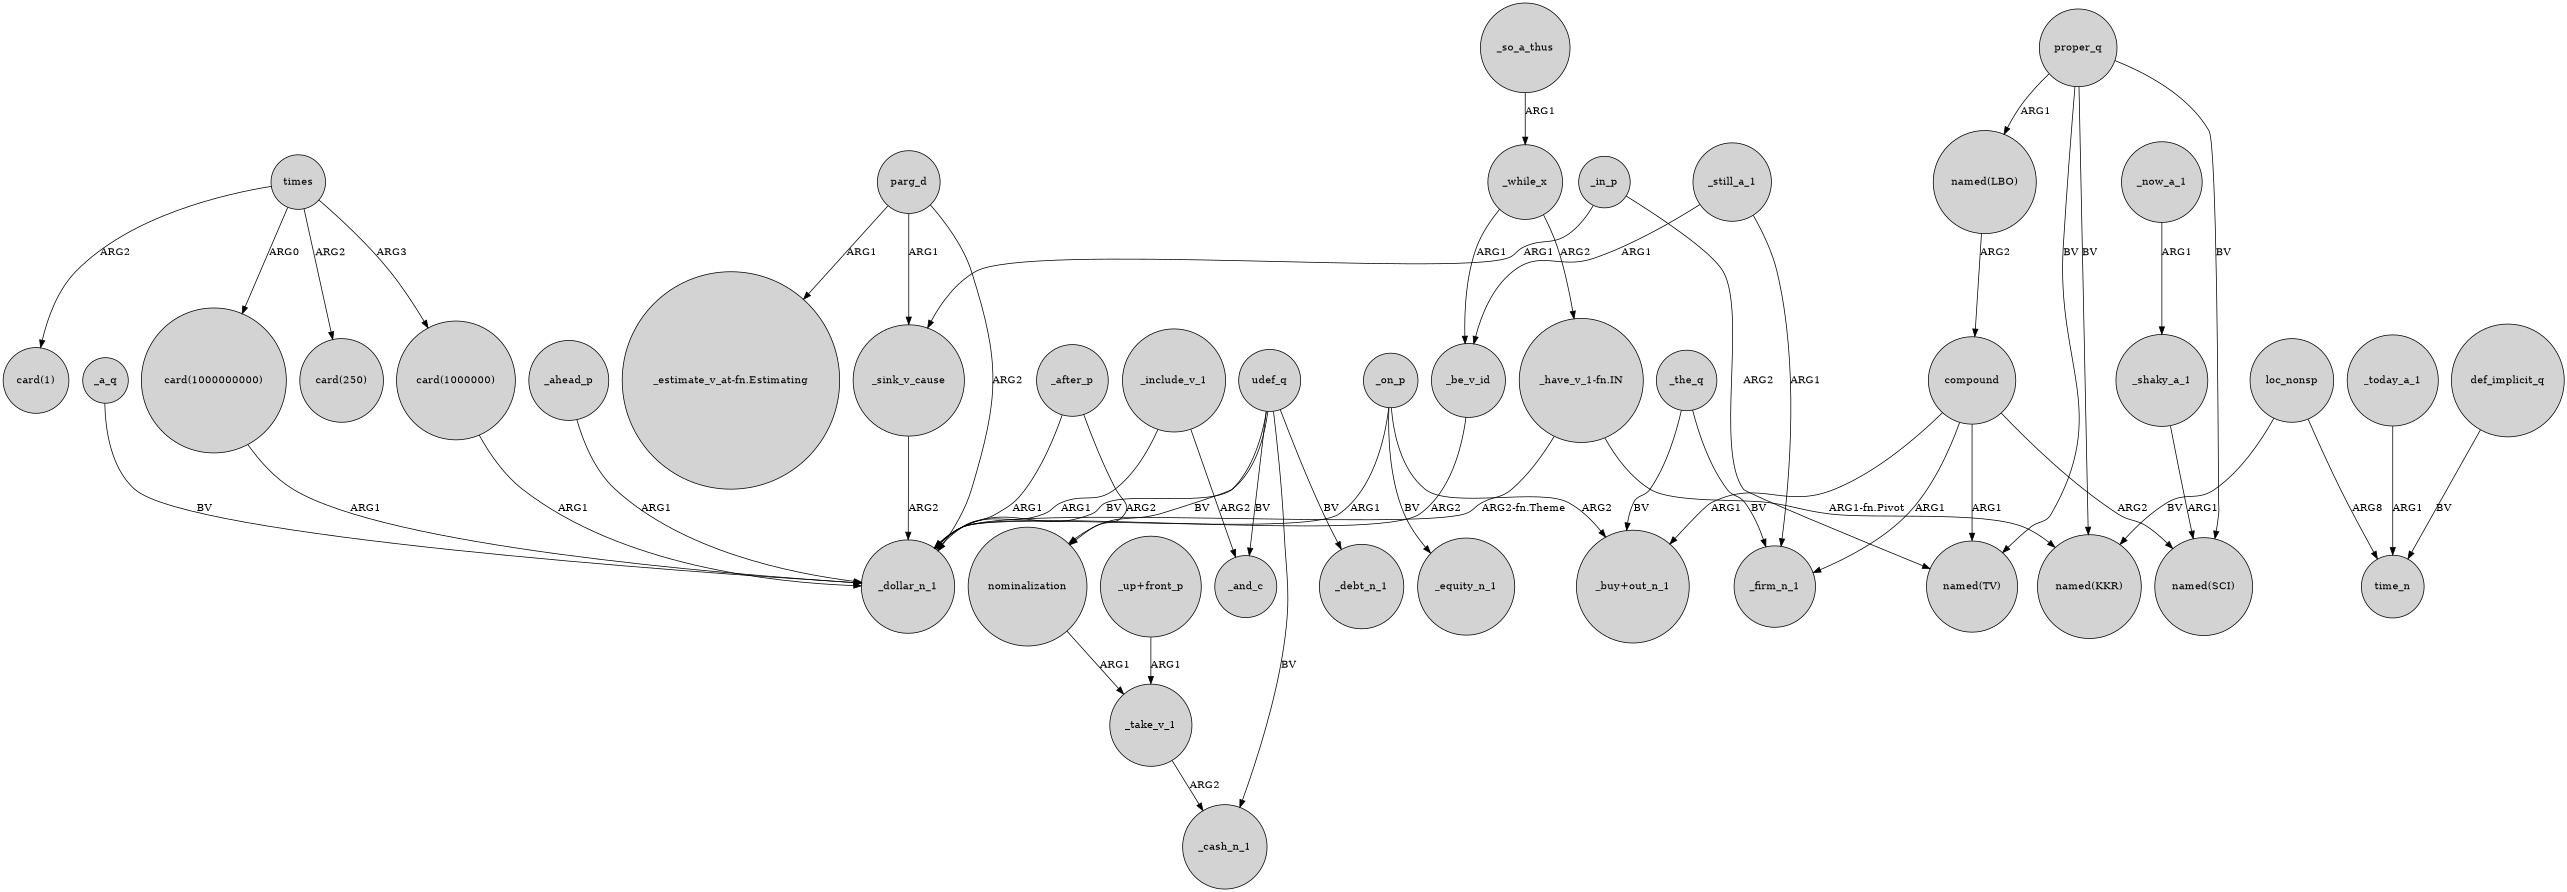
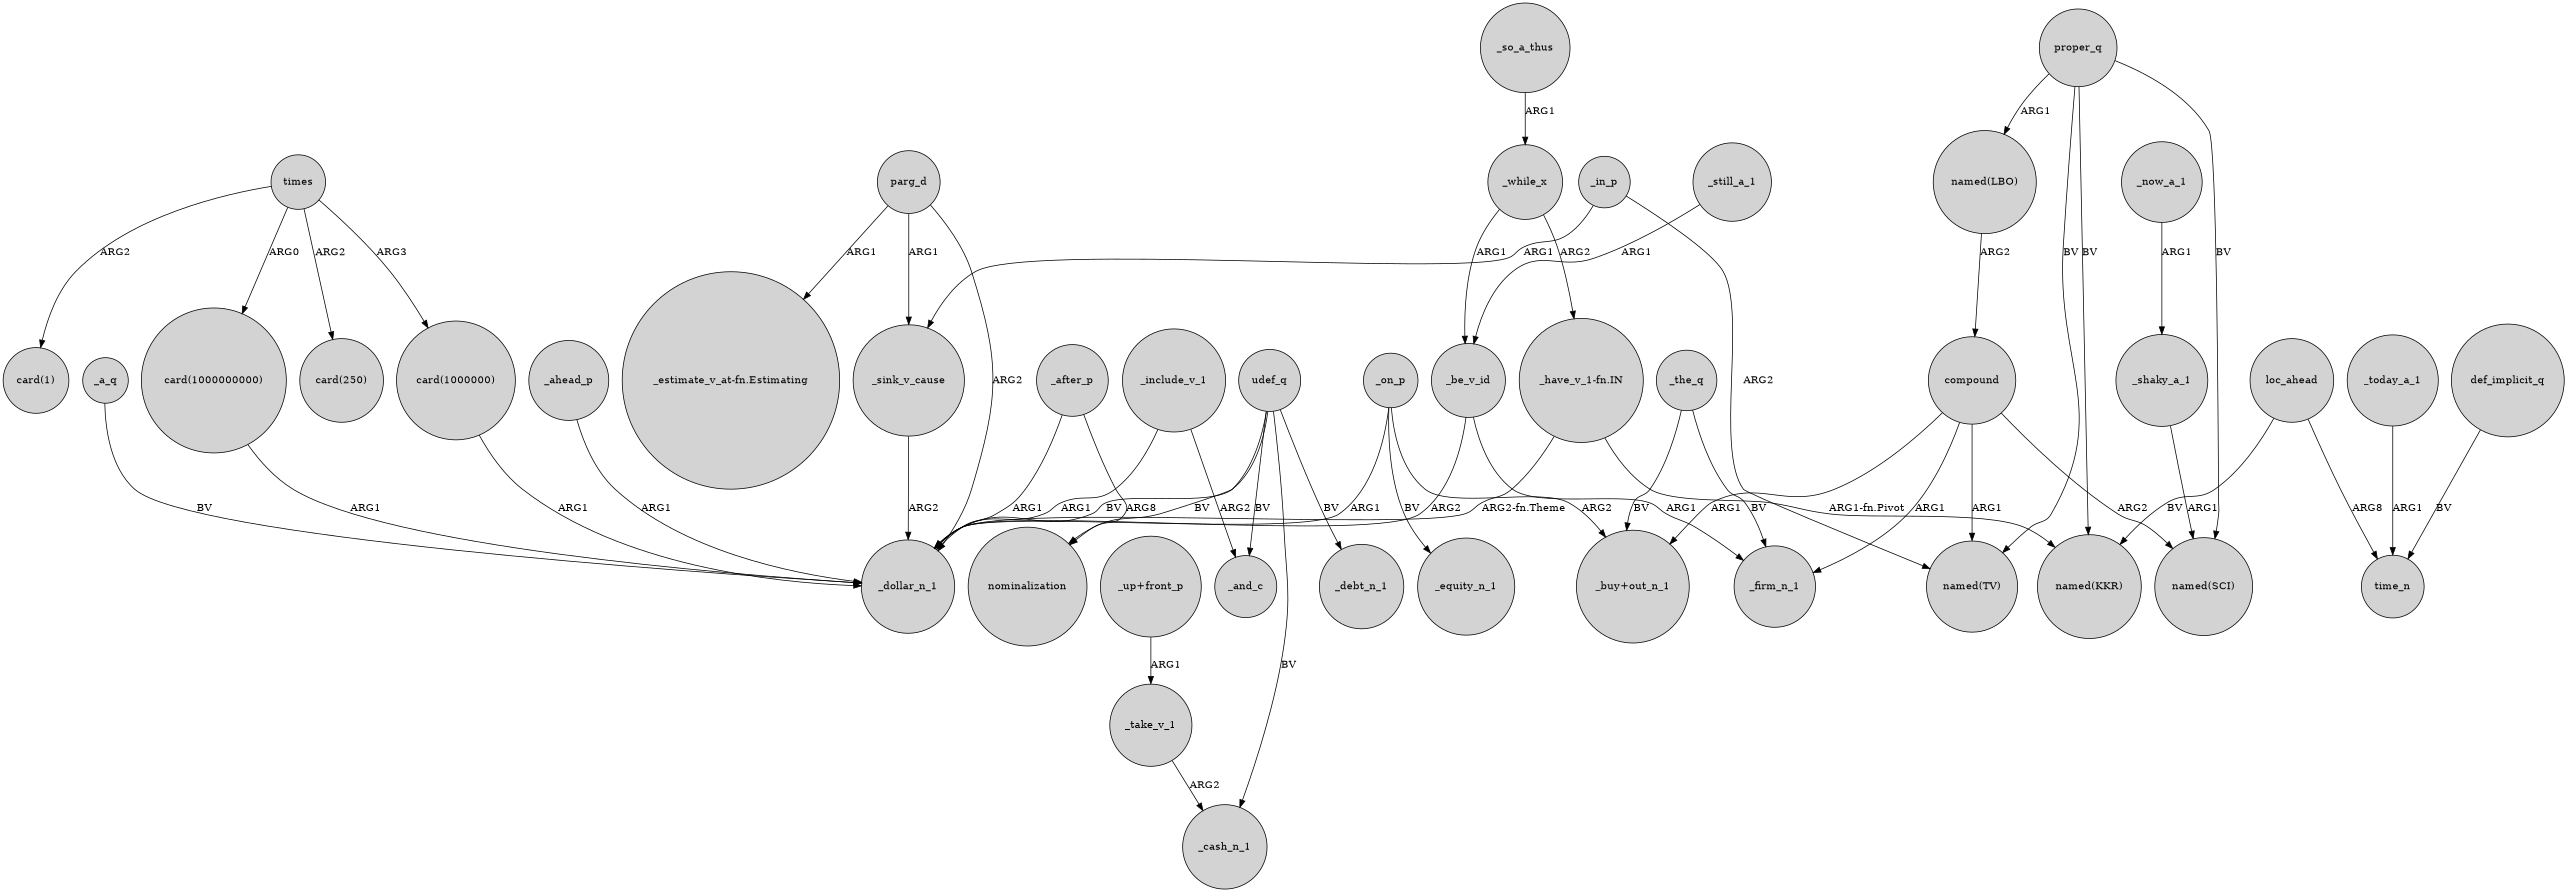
  digraph {
    node [shape=circle style=filled]
    _include_v_1
    _and_c
    _dollar_n_1
    "card(1000000)"
    _now_a_1
    _shaky_a_1
    "named(SCI)"
    _today_a_1
    time_n
    _so_a_thus
    _while_x
    _be_v_id
    "_have_v_1-fn.IN"
    _firm_n_1
    "named(KKR)"
    udef_q
    _debt_n_1
    _cash_n_1
    nominalization
    _take_v_1
    _sink_v_cause
    _still_a_1
    _on_p
    _equity_n_1
    "_buy+out_n_1"
    times
    "card(250)"
    "card(1000000000)"
    "card(1)"
    proper_q
    "named(TV)"
    "named(LBO)"
    compound
-   loc_nonsp
+   loc_nonsp [label=loc_ahead]
    _a_q
    _in_p
    _the_q
    "_up+front_p"
    _ahead_p
    _after_p
    parg_d
    "_estimate_v_at-fn.Estimating"
    def_implicit_q
    _include_v_1 -> _and_c [label=ARG2]
    _include_v_1 -> _dollar_n_1 [label=ARG1]
    "card(1000000)" -> _dollar_n_1 [label=ARG1]
    _now_a_1 -> _shaky_a_1 [label=ARG1]
    _shaky_a_1 -> "named(SCI)" [label=ARG1]
    _today_a_1 -> time_n [label=ARG1]
    _so_a_thus -> _while_x [label=ARG1]
    _while_x -> _be_v_id [label=ARG1]
    _while_x -> "_have_v_1-fn.IN" [label=ARG2]
    _be_v_id -> _dollar_n_1 [label=ARG2]
-   _still_a_1 -> _firm_n_1 [label=ARG1]
+   _be_v_id -> _firm_n_1 [label=ARG1]
    "_have_v_1-fn.IN" -> _dollar_n_1 [label="ARG2-fn.Theme"]
    "_have_v_1-fn.IN" -> "named(KKR)" [label="ARG1-fn.Pivot"]
    udef_q -> _and_c [label=BV]
    udef_q -> _dollar_n_1 [label=BV]
    udef_q -> _debt_n_1 [label=BV]
    udef_q -> _cash_n_1 [label=BV]
    udef_q -> nominalization [label=BV]
-   nominalization -> _take_v_1 [label=ARG1]
    _take_v_1 -> _cash_n_1 [label=ARG2]
    _sink_v_cause -> _dollar_n_1 [label=ARG2]
    _still_a_1 -> _be_v_id [label=ARG1]
    _on_p -> _dollar_n_1 [label=ARG1]
    _on_p -> _equity_n_1 [label=BV]
    _on_p -> "_buy+out_n_1" [label=ARG2]
    times -> "card(1000000)" [label=ARG3]
    times -> "card(250)" [label=ARG2]
    times -> "card(1000000000)" [label=ARG0]
    times -> "card(1)" [label=ARG2]
    "card(1000000000)" -> _dollar_n_1 [label=ARG1]
    proper_q -> "named(SCI)" [label=BV]
    proper_q -> "named(KKR)" [label=BV]
    proper_q -> "named(TV)" [label=BV]
    proper_q -> "named(LBO)" [label=ARG1]
    "named(LBO)" -> compound [label=ARG2]
    compound -> "named(SCI)" [label=ARG2]
    compound -> _firm_n_1 [label=ARG1]
    compound -> "_buy+out_n_1" [label=ARG1]
    compound -> "named(TV)" [label=ARG1]
    loc_nonsp -> time_n [label=ARG8]
    loc_nonsp -> "named(KKR)" [label=BV]
    _a_q -> _dollar_n_1 [label=BV]
    _in_p -> _sink_v_cause [label=ARG1]
    _in_p -> "named(TV)" [label=ARG2]
    _the_q -> _firm_n_1 [label=BV]
    _the_q -> "_buy+out_n_1" [label=BV]
    "_up+front_p" -> _take_v_1 [label=ARG1]
    _ahead_p -> _dollar_n_1 [label=ARG1]
    _after_p -> _dollar_n_1 [label=ARG1]
-   _after_p -> nominalization [label=ARG2]
+   _after_p -> nominalization [label=ARG8]
    parg_d -> _dollar_n_1 [label=ARG2]
    parg_d -> _sink_v_cause [label=ARG1]
    parg_d -> "_estimate_v_at-fn.Estimating" [label=ARG1]
    def_implicit_q -> time_n [label=BV]
  }
